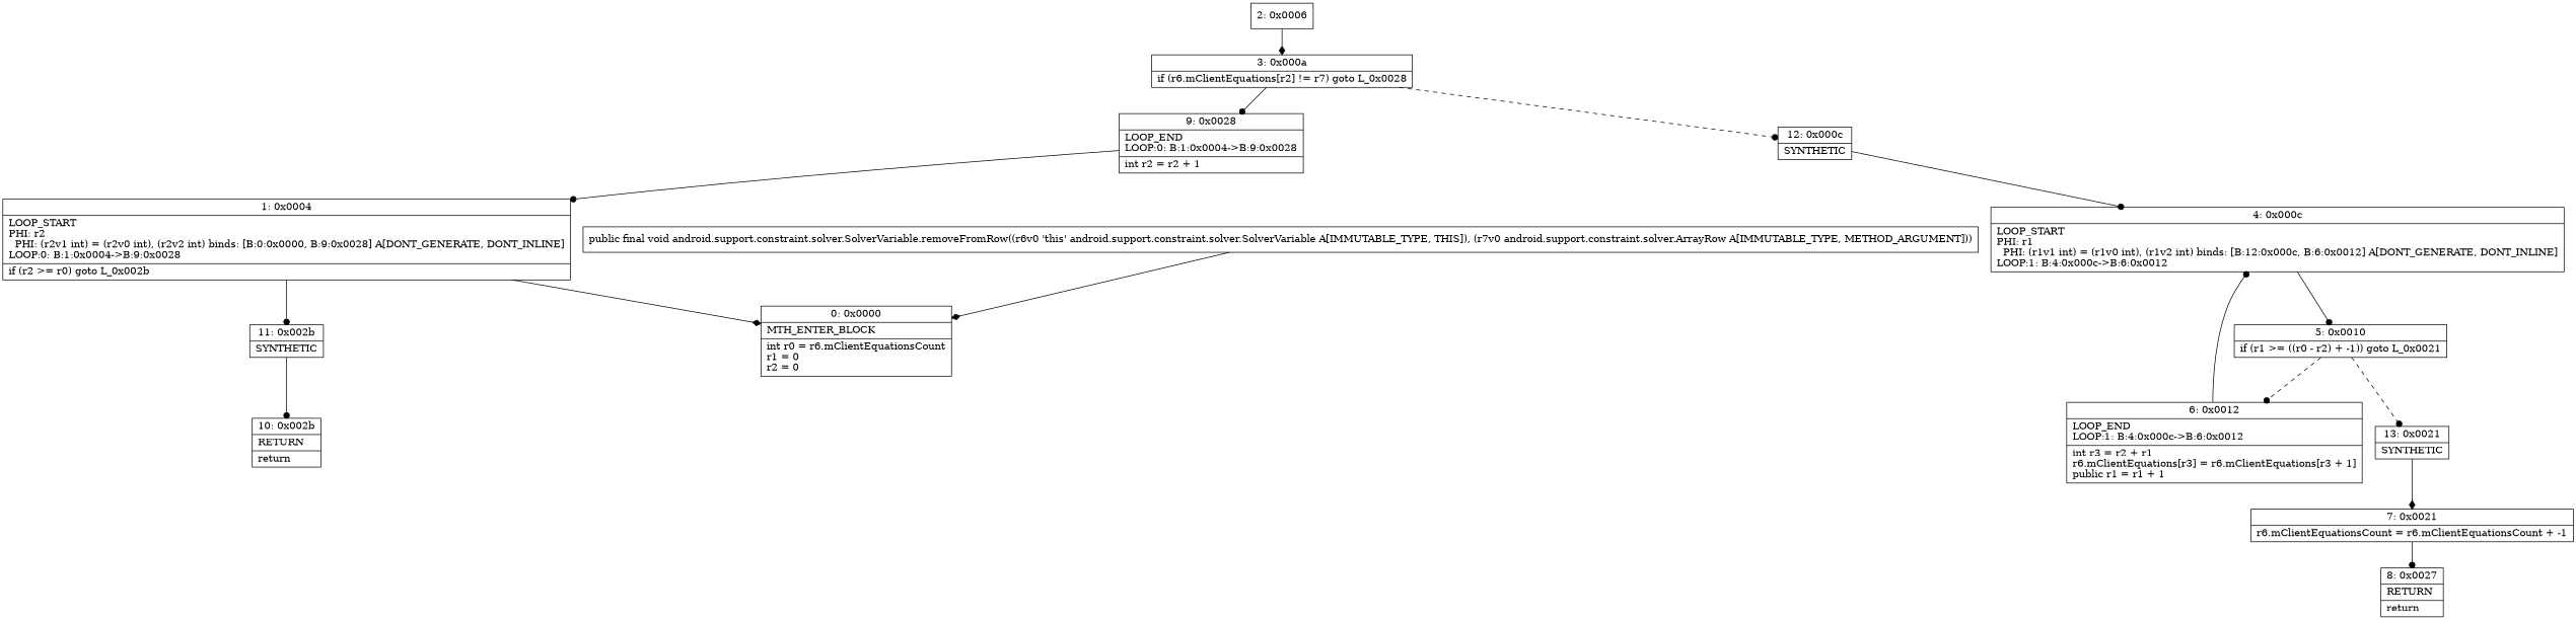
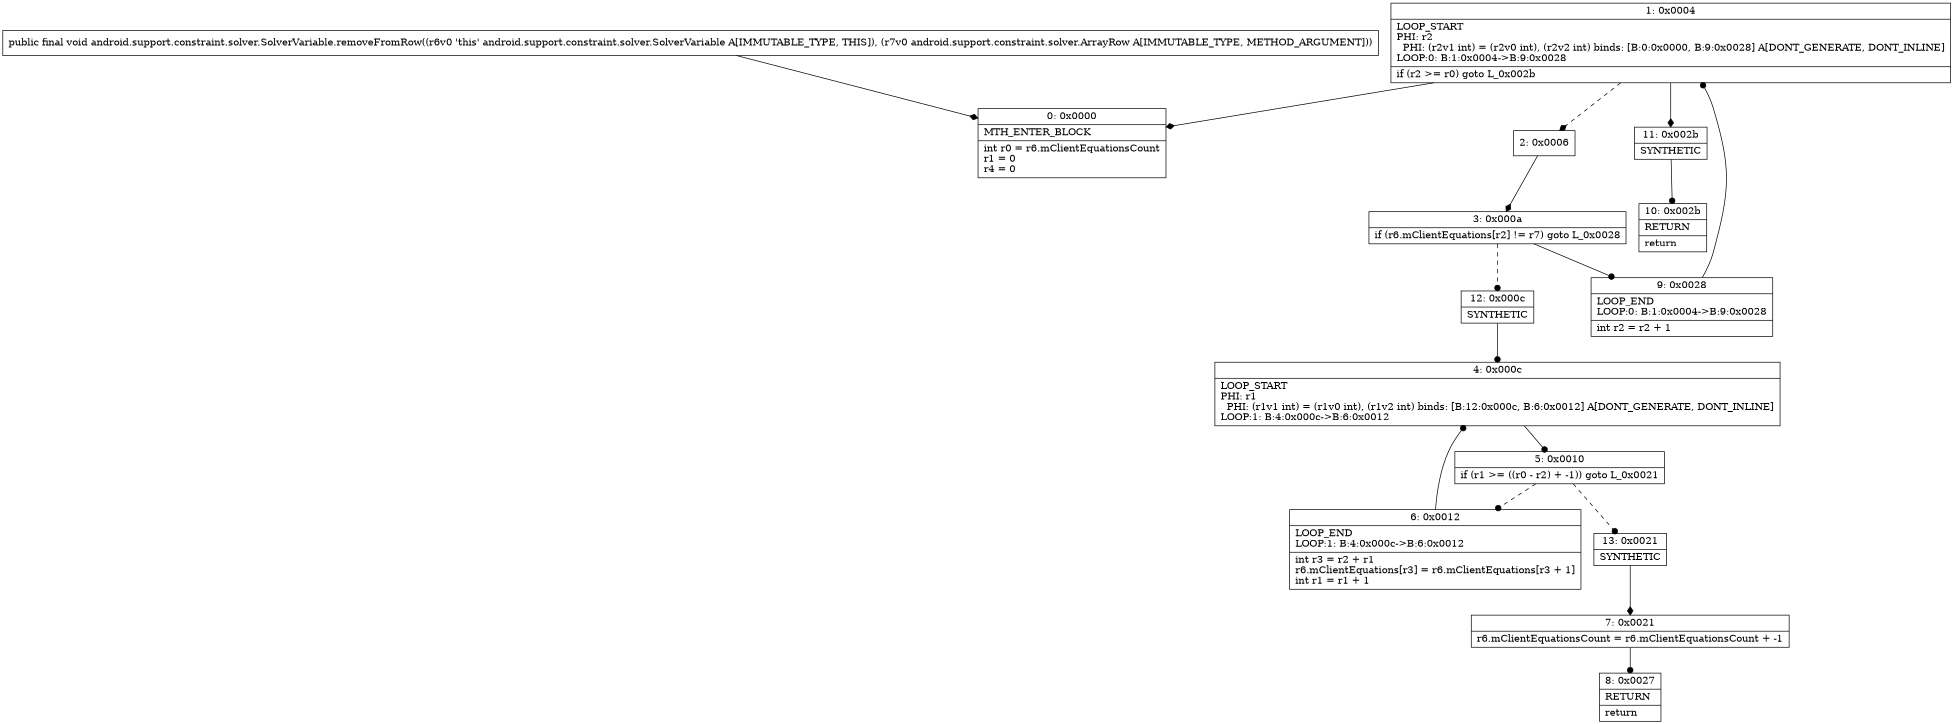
  digraph {
    node [shape=record]
    edge [arrowhead=dot]
-   n1 [label="{0\:\ 0x0000|MTH_ENTER_BLOCK\l|int r0 = r6.mClientEquationsCount\lr1 = 0\lr2 = 0\l}"]
+   n1 [label="{0\:\ 0x0000|MTH_ENTER_BLOCK\l|int r0 = r6.mClientEquationsCount\lr1 = 0\lr4 = 0\l}"]
    n2 [label="{1\:\ 0x0004|LOOP_START\lPHI: r2 \l  PHI: (r2v1 int) = (r2v0 int), (r2v2 int) binds: [B:0:0x0000, B:9:0x0028] A[DONT_GENERATE, DONT_INLINE]\lLOOP:0: B:1:0x0004\-\>B:9:0x0028\l|if (r2 \>= r0) goto L_0x002b\l}"]
    n3 [label="{2\:\ 0x0006}"]
    n4 [label="{11\:\ 0x002b|SYNTHETIC\l}"]
    n5 [label="{3\:\ 0x000a|if (r6.mClientEquations[r2] != r7) goto L_0x0028\l}"]
    n6 [label="{10\:\ 0x002b|RETURN\l|return\l}"]
    n7 [label="{9\:\ 0x0028|LOOP_END\lLOOP:0: B:1:0x0004\-\>B:9:0x0028\l|int r2 = r2 + 1\l}"]
    n8 [label="{12\:\ 0x000c|SYNTHETIC\l}"]
    n9 [label="{4\:\ 0x000c|LOOP_START\lPHI: r1 \l  PHI: (r1v1 int) = (r1v0 int), (r1v2 int) binds: [B:12:0x000c, B:6:0x0012] A[DONT_GENERATE, DONT_INLINE]\lLOOP:1: B:4:0x000c\-\>B:6:0x0012\l}"]
    n10 [label="{5\:\ 0x0010|if (r1 \>= ((r0 \- r2) + \-1)) goto L_0x0021\l}"]
-   n11 [label="{6\:\ 0x0012|LOOP_END\lLOOP:1: B:4:0x000c\-\>B:6:0x0012\l|int r3 = r2 + r1\lr6.mClientEquations[r3] = r6.mClientEquations[r3 + 1]\lpublic r1 = r1 + 1\l}"]
+   n11 [label="{6\:\ 0x0012|LOOP_END\lLOOP:1: B:4:0x000c\-\>B:6:0x0012\l|int r3 = r2 + r1\lr6.mClientEquations[r3] = r6.mClientEquations[r3 + 1]\lint r1 = r1 + 1\l}"]
    n12 [label="{13\:\ 0x0021|SYNTHETIC\l}"]
    n13 [label="{7\:\ 0x0021|r6.mClientEquationsCount = r6.mClientEquationsCount + \-1\l}"]
    n14 [label="{8\:\ 0x0027|RETURN\l|return\l}"]
    n15 [label="{public final void android.support.constraint.solver.SolverVariable.removeFromRow((r6v0 'this' android.support.constraint.solver.SolverVariable A[IMMUTABLE_TYPE, THIS]), (r7v0 android.support.constraint.solver.ArrayRow A[IMMUTABLE_TYPE, METHOD_ARGUMENT])) }"]
    n2 -> n1 [arrowhead=diamond]
-   n2 -> n4
+   n2 -> n3 [arrowhead=diamond style=dashed]
+   n2 -> n4 [arrowhead=diamond]
    n3 -> n5 [arrowhead=diamond]
    n4 -> n6
    n5 -> n7
    n5 -> n8 [style=dashed]
    n7 -> n2
    n8 -> n9
    n9 -> n10
    n10 -> n11 [style=dashed]
    n10 -> n12 [style=dashed]
    n11 -> n9
    n12 -> n13 [arrowhead=diamond]
    n13 -> n14
    n15 -> n1 [arrowhead=diamond]
  }
